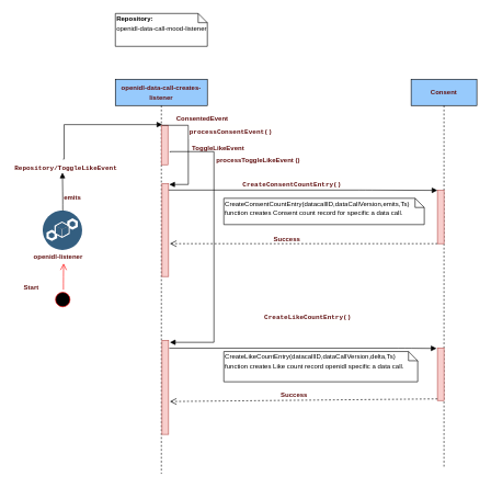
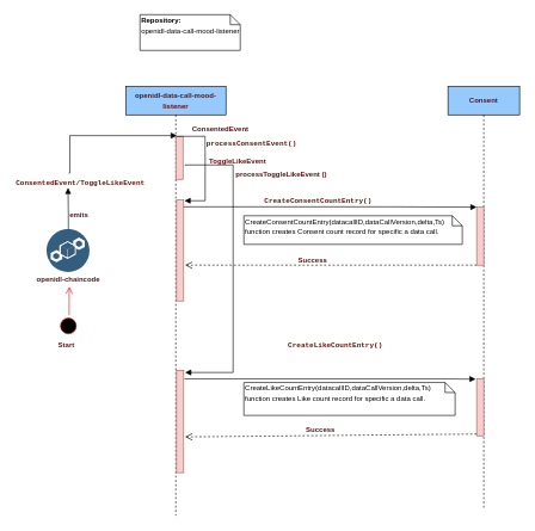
  <mxCell id="0" />
  <mxCell id="1" parent="0" />
- <mxCell id="2" value="&lt;font style=&quot;font-size: 10px&quot; color=&quot;#631414&quot;&gt;&lt;b&gt;openidl-data-call-creates-listener&lt;/b&gt;&lt;/font&gt;" style="shape=umlLifeline;perimeter=lifelinePerimeter;whiteSpace=wrap;html=1;container=1;collapsible=0;recursiveResize=0;outlineConnect=0;fillColor=#97CAFC;" vertex="1" parent="1"><mxGeometry x="175" y="120" width="140" height="600" as="geometry" /></mxCell>
+ <mxCell id="2" value="&lt;font style=&quot;font-size: 10px&quot; color=&quot;#631414&quot;&gt;&lt;b&gt;openidl-data-call-mood-listener&lt;/b&gt;&lt;/font&gt;" style="shape=umlLifeline;perimeter=lifelinePerimeter;whiteSpace=wrap;html=1;container=1;collapsible=0;recursiveResize=0;outlineConnect=0;fillColor=#97CAFC;" vertex="1" parent="1"><mxGeometry x="175" y="120" width="140" height="600" as="geometry" /></mxCell>
  <mxCell id="3" value="&lt;font color=&quot;#631414&quot; style=&quot;font-size: 10px&quot;&gt;&lt;b&gt;Consent&lt;/b&gt;&lt;/font&gt;" style="shape=umlLifeline;perimeter=lifelinePerimeter;whiteSpace=wrap;html=1;container=1;collapsible=0;recursiveResize=0;outlineConnect=0;fillColor=#97CAFC;" vertex="1" parent="1"><mxGeometry x="625" y="120" width="100" height="590" as="geometry" /></mxCell>
  <mxCell id="4" value="" style="html=1;points=[];perimeter=orthogonalPerimeter;fillColor=#f8cecc;strokeColor=#b85450;" vertex="1" parent="3"><mxGeometry x="40" y="169" width="10" height="81" as="geometry" /></mxCell>
  <mxCell id="5" value="" style="aspect=fixed;perimeter=ellipsePerimeter;html=1;align=center;shadow=0;dashed=0;fontColor=#4277BB;labelBackgroundColor=#ffffff;fontSize=12;spacingTop=3;image;image=img/lib/ibm/blockchain/ledger.svg;fillColor=#97CAFC;" vertex="1" parent="1"><mxGeometry x="65" y="320" width="60" height="60" as="geometry" /></mxCell>
  <mxCell id="6" value="" style="edgeStyle=orthogonalEdgeStyle;html=1;align=left;spacingLeft=2;endArrow=block;rounded=0;exitX=0.409;exitY=0.067;exitDx=0;exitDy=0;exitPerimeter=0;" edge="1" parent="1"><mxGeometry x="0.272" y="20" relative="1" as="geometry"><mxPoint x="96" y="242" as="sourcePoint" /><Array as="points"><mxPoint x="96" y="241" /><mxPoint x="97" y="241" /><mxPoint x="97" y="189" /></Array><mxPoint x="246.5" y="189" as="targetPoint" /><mxPoint as="offset" /></mxGeometry></mxCell>
- <mxCell id="7" value="&lt;div style=&quot;background-color: rgb(255 , 255 , 254) ; font-family: &amp;#34;consolas&amp;#34; , &amp;#34;courier new&amp;#34; , monospace ; line-height: 22px ; white-space: pre&quot;&gt;&lt;font style=&quot;font-size: 10px&quot; color=&quot;#631414&quot;&gt;&lt;b&gt;Repository/ToggleLikeEvent&lt;/b&gt;&lt;/font&gt;&lt;/div&gt;" style="text;html=1;resizable=0;points=[];autosize=1;align=left;verticalAlign=top;spacingTop=-4;" vertex="1" parent="1"><mxGeometry x="20" y="242" width="180" height="20" as="geometry" /></mxCell>
+ <mxCell id="7" value="&lt;div style=&quot;background-color: rgb(255 , 255 , 254) ; font-family: &amp;#34;consolas&amp;#34; , &amp;#34;courier new&amp;#34; , monospace ; line-height: 22px ; white-space: pre&quot;&gt;&lt;font style=&quot;font-size: 10px&quot; color=&quot;#631414&quot;&gt;&lt;b&gt;ConsentedEvent/ToggleLikeEvent&lt;/b&gt;&lt;/font&gt;&lt;/div&gt;" style="text;html=1;resizable=0;points=[];autosize=1;align=left;verticalAlign=top;spacingTop=-4;" vertex="1" parent="1"><mxGeometry x="20" y="242" width="180" height="20" as="geometry" /></mxCell>
  <mxCell id="8" value="" style="endArrow=block;endFill=1;html=1;edgeStyle=orthogonalEdgeStyle;align=left;verticalAlign=top;" edge="1" parent="1"><mxGeometry x="-1" relative="1" as="geometry"><mxPoint x="95" y="320" as="sourcePoint" /><mxPoint x="94.5" y="262" as="targetPoint" /><Array as="points"><mxPoint x="95" y="300" /><mxPoint x="95" y="300" /></Array></mxGeometry></mxCell>
  <mxCell id="9" value="" style="resizable=0;html=1;align=left;verticalAlign=bottom;labelBackgroundColor=#ffffff;fontSize=10;" connectable="0" vertex="1" parent="8"><mxGeometry x="-1" relative="1" as="geometry" /></mxCell>
  <mxCell id="10" value="&lt;font style=&quot;font-size: 10px&quot; color=&quot;#631414&quot;&gt;&lt;b&gt;emits&lt;/b&gt;&lt;/font&gt;" style="text;html=1;resizable=0;points=[];autosize=1;align=left;verticalAlign=top;spacingTop=-4;" vertex="1" parent="1"><mxGeometry x="95" y="289" width="40" height="20" as="geometry" /></mxCell>
- <mxCell id="11" value="&lt;font style=&quot;font-size: 10px&quot; color=&quot;#631414&quot;&gt;&lt;b&gt;openidl-listener&lt;/b&gt;&lt;/font&gt;" style="text;html=1;resizable=0;points=[];autosize=1;align=left;verticalAlign=top;spacingTop=-4;" vertex="1" parent="1"><mxGeometry x="49" y="380" width="100" height="20" as="geometry" /></mxCell>
+ <mxCell id="11" value="&lt;font style=&quot;font-size: 10px&quot; color=&quot;#631414&quot;&gt;&lt;b&gt;openidl-chaincode&lt;/b&gt;&lt;/font&gt;" style="text;html=1;resizable=0;points=[];autosize=1;align=left;verticalAlign=top;spacingTop=-4;" vertex="1" parent="1"><mxGeometry x="49" y="380" width="100" height="20" as="geometry" /></mxCell>
  <mxCell id="12" value="" style="html=1;points=[];perimeter=orthogonalPerimeter;fillColor=#f8cecc;strokeColor=#b85450;" vertex="1" parent="1"><mxGeometry x="245" y="190" width="10" height="60" as="geometry" /></mxCell>
  <mxCell id="13" value="&lt;font style=&quot;font-size: 10px&quot; color=&quot;#631414&quot;&gt;&lt;b&gt;ConsentedEvent&lt;/b&gt;&lt;/font&gt;" style="edgeStyle=orthogonalEdgeStyle;html=1;align=left;spacingLeft=2;endArrow=block;rounded=0;" edge="1" parent="1"><mxGeometry x="-0.776" y="10" relative="1" as="geometry"><mxPoint x="246" y="190" as="sourcePoint" /><Array as="points"><mxPoint x="286" y="190" /><mxPoint x="286" y="280" /></Array><mxPoint x="257" y="280" as="targetPoint" /><mxPoint as="offset" /></mxGeometry></mxCell>
  <mxCell id="14" value="" style="html=1;points=[];perimeter=orthogonalPerimeter;fillColor=#f8cecc;strokeColor=#b85450;" vertex="1" parent="1"><mxGeometry x="246" y="279" width="10" height="141" as="geometry" /></mxCell>
  <mxCell id="15" value="&lt;div style=&quot;background-color: rgb(255 , 255 , 254) ; font-family: &amp;#34;consolas&amp;#34; , &amp;#34;courier new&amp;#34; , monospace ; line-height: 22px ; white-space: pre&quot;&gt;&lt;font style=&quot;font-size: 10px&quot; color=&quot;#631414&quot;&gt;&lt;b&gt;processConsentEvent()&lt;/b&gt;&lt;/font&gt;&lt;/div&gt;" style="text;html=1;resizable=0;points=[];autosize=1;align=left;verticalAlign=top;spacingTop=-4;" vertex="1" parent="1"><mxGeometry x="286" y="186" width="130" height="20" as="geometry" /></mxCell>
  <mxCell id="16" value="&lt;div style=&quot;background-color: rgb(255 , 255 , 254) ; font-family: &amp;#34;consolas&amp;#34; , &amp;#34;courier new&amp;#34; , monospace ; line-height: 22px ; white-space: pre&quot;&gt;&lt;font style=&quot;font-size: 10px&quot; color=&quot;#631414&quot;&gt;&lt;b&gt;CreateConsentCountEntry()&lt;/b&gt;&lt;/font&gt;&lt;/div&gt;" style="text;html=1;resizable=0;points=[];autosize=1;align=left;verticalAlign=top;spacingTop=-4;" vertex="1" parent="1"><mxGeometry x="367" y="266" width="150" height="20" as="geometry" /></mxCell>
  <mxCell id="17" value="" style="endArrow=block;endFill=1;html=1;edgeStyle=orthogonalEdgeStyle;align=left;verticalAlign=top;" edge="1" parent="1"><mxGeometry x="-1" relative="1" as="geometry"><mxPoint x="256" y="288.5" as="sourcePoint" /><mxPoint x="665" y="289" as="targetPoint" /><Array as="points"><mxPoint x="555" y="289" /><mxPoint x="555" y="289" /></Array></mxGeometry></mxCell>
  <mxCell id="18" value="" style="resizable=0;html=1;align=left;verticalAlign=bottom;labelBackgroundColor=#ffffff;fontSize=10;" connectable="0" vertex="1" parent="17"><mxGeometry x="-1" relative="1" as="geometry" /></mxCell>
- <mxCell id="19" value="&lt;font style=&quot;font-size: 10px&quot;&gt;CreateConsentCountEntry(datacallID,dataCallVersion,emits,Ts)&lt;br&gt;function creates Consent count record for specific a data call.&lt;/font&gt;" style="shape=note;whiteSpace=wrap;html=1;size=14;verticalAlign=top;align=left;spacingTop=-6;fillColor=#FFFFFF;" vertex="1" parent="1"><mxGeometry x="340" y="301" width="305" height="40" as="geometry" /></mxCell>
+ <mxCell id="19" value="&lt;font style=&quot;font-size: 10px&quot;&gt;CreateConsentCountEntry(datacallID,dataCallVersion,delta,Ts)&lt;br&gt;function creates Consent count record for specific a data call.&lt;/font&gt;" style="shape=note;whiteSpace=wrap;html=1;size=14;verticalAlign=top;align=left;spacingTop=-6;fillColor=#FFFFFF;" vertex="1" parent="1"><mxGeometry x="340" y="301" width="305" height="40" as="geometry" /></mxCell>
  <mxCell id="20" value="" style="html=1;verticalAlign=bottom;endArrow=open;dashed=1;endSize=8;" edge="1" parent="1"><mxGeometry relative="1" as="geometry"><mxPoint x="665" y="370" as="sourcePoint" /><mxPoint x="258" y="370" as="targetPoint" /></mxGeometry></mxCell>
  <mxCell id="21" value="&lt;font style=&quot;font-size: 10px&quot; color=&quot;#631414&quot;&gt;&lt;b&gt;Success&lt;/b&gt;&lt;/font&gt;" style="text;html=1;resizable=0;points=[];autosize=1;align=left;verticalAlign=top;spacingTop=-4;" vertex="1" parent="1"><mxGeometry x="414" y="353" width="60" height="20" as="geometry" /></mxCell>
  <mxCell id="22" value="" style="edgeStyle=orthogonalEdgeStyle;html=1;align=left;spacingLeft=2;endArrow=block;rounded=0;exitX=1.333;exitY=0.689;exitDx=0;exitDy=0;exitPerimeter=0;" edge="1" parent="1" source="12"><mxGeometry relative="1" as="geometry"><mxPoint x="270" y="230" as="sourcePoint" /><Array as="points"><mxPoint x="258" y="230" /><mxPoint x="325" y="230" /><mxPoint x="325" y="520" /></Array><mxPoint x="258" y="520" as="targetPoint" /></mxGeometry></mxCell>
  <mxCell id="23" value="&lt;font style=&quot;font-size: 10px&quot; color=&quot;#631414&quot;&gt;&lt;b&gt;ToggleLikeEvent&lt;/b&gt;&lt;/font&gt;" style="text;html=1;resizable=0;points=[];autosize=1;align=left;verticalAlign=top;spacingTop=-4;" vertex="1" parent="1"><mxGeometry x="290" y="214" width="90" height="20" as="geometry" /></mxCell>
  <mxCell id="24" value="&lt;font color=&quot;#631414&quot; size=&quot;1&quot;&gt;&lt;b&gt;processToggleLikeEvent ()&lt;/b&gt;&lt;/font&gt;" style="text;html=1;resizable=0;points=[];autosize=1;align=left;verticalAlign=top;spacingTop=-4;" vertex="1" parent="1"><mxGeometry x="327" y="233" width="140" height="20" as="geometry" /></mxCell>
  <mxCell id="25" value="" style="html=1;points=[];perimeter=orthogonalPerimeter;fillColor=#f8cecc;strokeColor=#b85450;" vertex="1" parent="1"><mxGeometry x="246" y="517" width="10" height="143" as="geometry" /></mxCell>
  <mxCell id="26" value="" style="endArrow=block;endFill=1;html=1;edgeStyle=orthogonalEdgeStyle;align=left;verticalAlign=top;entryX=-0.133;entryY=0.01;entryDx=0;entryDy=0;entryPerimeter=0;" edge="1" parent="1" target="27"><mxGeometry x="-1" relative="1" as="geometry"><mxPoint x="257" y="529" as="sourcePoint" /><mxPoint x="655" y="529" as="targetPoint" /><Array as="points"><mxPoint x="615" y="529" /><mxPoint x="615" y="529" /></Array></mxGeometry></mxCell>
  <mxCell id="27" value="" style="html=1;points=[];perimeter=orthogonalPerimeter;fillColor=#f8cecc;strokeColor=#b85450;" vertex="1" parent="1"><mxGeometry x="665" y="528.5" width="10" height="80" as="geometry" /></mxCell>
  <mxCell id="28" value="&lt;div style=&quot;background-color: rgb(255 , 255 , 254) ; font-family: &amp;#34;consolas&amp;#34; , &amp;#34;courier new&amp;#34; , monospace ; line-height: 22px ; white-space: pre&quot;&gt;&lt;font style=&quot;font-size: 10px&quot; color=&quot;#631414&quot;&gt;&lt;b&gt;CreateLikeCountEntry()&lt;/b&gt;&lt;/font&gt;&lt;/div&gt;" style="text;html=1;resizable=0;points=[];autosize=1;align=left;verticalAlign=top;spacingTop=-4;" vertex="1" parent="1"><mxGeometry x="400" y="468" width="140" height="20" as="geometry" /></mxCell>
  <mxCell id="29" value="" style="html=1;verticalAlign=bottom;endArrow=open;dashed=1;endSize=8;" edge="1" parent="1"><mxGeometry relative="1" as="geometry"><mxPoint x="665" y="606" as="sourcePoint" /><mxPoint x="258" y="610" as="targetPoint" /></mxGeometry></mxCell>
  <mxCell id="30" value="&lt;b&gt;&lt;font style=&quot;font-size: 10px&quot; color=&quot;#631414&quot;&gt;Success&lt;/font&gt;&lt;/b&gt;" style="text;html=1;resizable=0;points=[];autosize=1;align=left;verticalAlign=top;spacingTop=-4;" vertex="1" parent="1"><mxGeometry x="425" y="589" width="60" height="20" as="geometry" /></mxCell>
- <mxCell id="31" value="&lt;span style=&quot;font-size: 10px&quot;&gt;CreateLikeCountEntry(datacallID,dataCallVersion,delta,Ts)&lt;/span&gt;&lt;br style=&quot;font-size: 10px&quot;&gt;&lt;span style=&quot;font-size: 10px&quot;&gt;function creates Like count record openidl specific a data call.&lt;/span&gt;" style="shape=note;whiteSpace=wrap;html=1;size=14;verticalAlign=top;align=left;spacingTop=-6;fillColor=#FFFFFF;" vertex="1" parent="1"><mxGeometry x="340" y="534" width="295" height="46" as="geometry" /></mxCell>
- <mxCell id="32" value="&lt;span style=&quot;text-align: center&quot;&gt;&lt;font style=&quot;font-size: 10px&quot;&gt;&lt;b&gt;Repository:&lt;/b&gt;&lt;br&gt;openidl-data-call-mood-listener&lt;/font&gt;&lt;/span&gt;" style="shape=note;whiteSpace=wrap;html=1;size=14;verticalAlign=top;align=left;spacingTop=-6;fillColor=#FFFFFF;" vertex="1" parent="1"><mxGeometry x="175" y="20" width="140" height="50" as="geometry" /></mxCell>
+ <mxCell id="31" value="&lt;span style=&quot;font-size: 10px&quot;&gt;CreateLikeCountEntry(datacallID,dataCallVersion,delta,Ts)&lt;/span&gt;&lt;br style=&quot;font-size: 10px&quot;&gt;&lt;span style=&quot;font-size: 10px&quot;&gt;function creates Like count record for specific a data call.&lt;/span&gt;" style="shape=note;whiteSpace=wrap;html=1;size=14;verticalAlign=top;align=left;spacingTop=-6;fillColor=#FFFFFF;" vertex="1" parent="1"><mxGeometry x="340" y="534" width="295" height="46" as="geometry" /></mxCell>
+ <mxCell id="32" value="&lt;span style=&quot;text-align: center&quot;&gt;&lt;font style=&quot;font-size: 10px&quot;&gt;&lt;b&gt;Repository:&lt;/b&gt;&lt;br&gt;openidl-data-call-mood-listener&lt;/font&gt;&lt;/span&gt;" style="shape=note;whiteSpace=wrap;html=1;size=14;verticalAlign=top;align=left;spacingTop=-6;fillColor=#FFFFFF;" vertex="1" parent="1"><mxGeometry x="195" y="20" width="140" height="50" as="geometry" /></mxCell>
  <mxCell id="33" value="" style="ellipse;html=1;shape=startState;fillColor=#000000;strokeColor=#ff0000;" vertex="1" parent="1"><mxGeometry x="80" y="440" width="30" height="30" as="geometry" /></mxCell>
  <mxCell id="34" value="" style="edgeStyle=orthogonalEdgeStyle;html=1;verticalAlign=bottom;endArrow=open;endSize=8;strokeColor=#ff0000;entryX=0.473;entryY=1;entryDx=0;entryDy=0;entryPerimeter=0;" edge="1" source="33" parent="1" target="11"><mxGeometry relative="1" as="geometry"><mxPoint x="85" y="410" as="targetPoint" /><Array as="points"><mxPoint x="96" y="420" /><mxPoint x="96" y="420" /></Array></mxGeometry></mxCell>
- <mxCell id="35" value="&lt;font style=&quot;font-size: 10px&quot; color=&quot;#631414&quot;&gt;&lt;b&gt;Start&lt;/b&gt;&lt;/font&gt;" style="text;html=1;resizable=0;points=[];autosize=1;align=left;verticalAlign=top;spacingTop=-4;" vertex="1" parent="1"><mxGeometry x="34" y="426" width="40" height="20" as="geometry" /></mxCell>
+ <mxCell id="35" value="&lt;font style=&quot;font-size: 10px&quot; color=&quot;#631414&quot;&gt;&lt;b&gt;Start&lt;/b&gt;&lt;/font&gt;" style="text;html=1;resizable=0;points=[];autosize=1;align=left;verticalAlign=top;spacingTop=-4;" vertex="1" parent="1"><mxGeometry x="79" y="471" width="40" height="20" as="geometry" /></mxCell>
